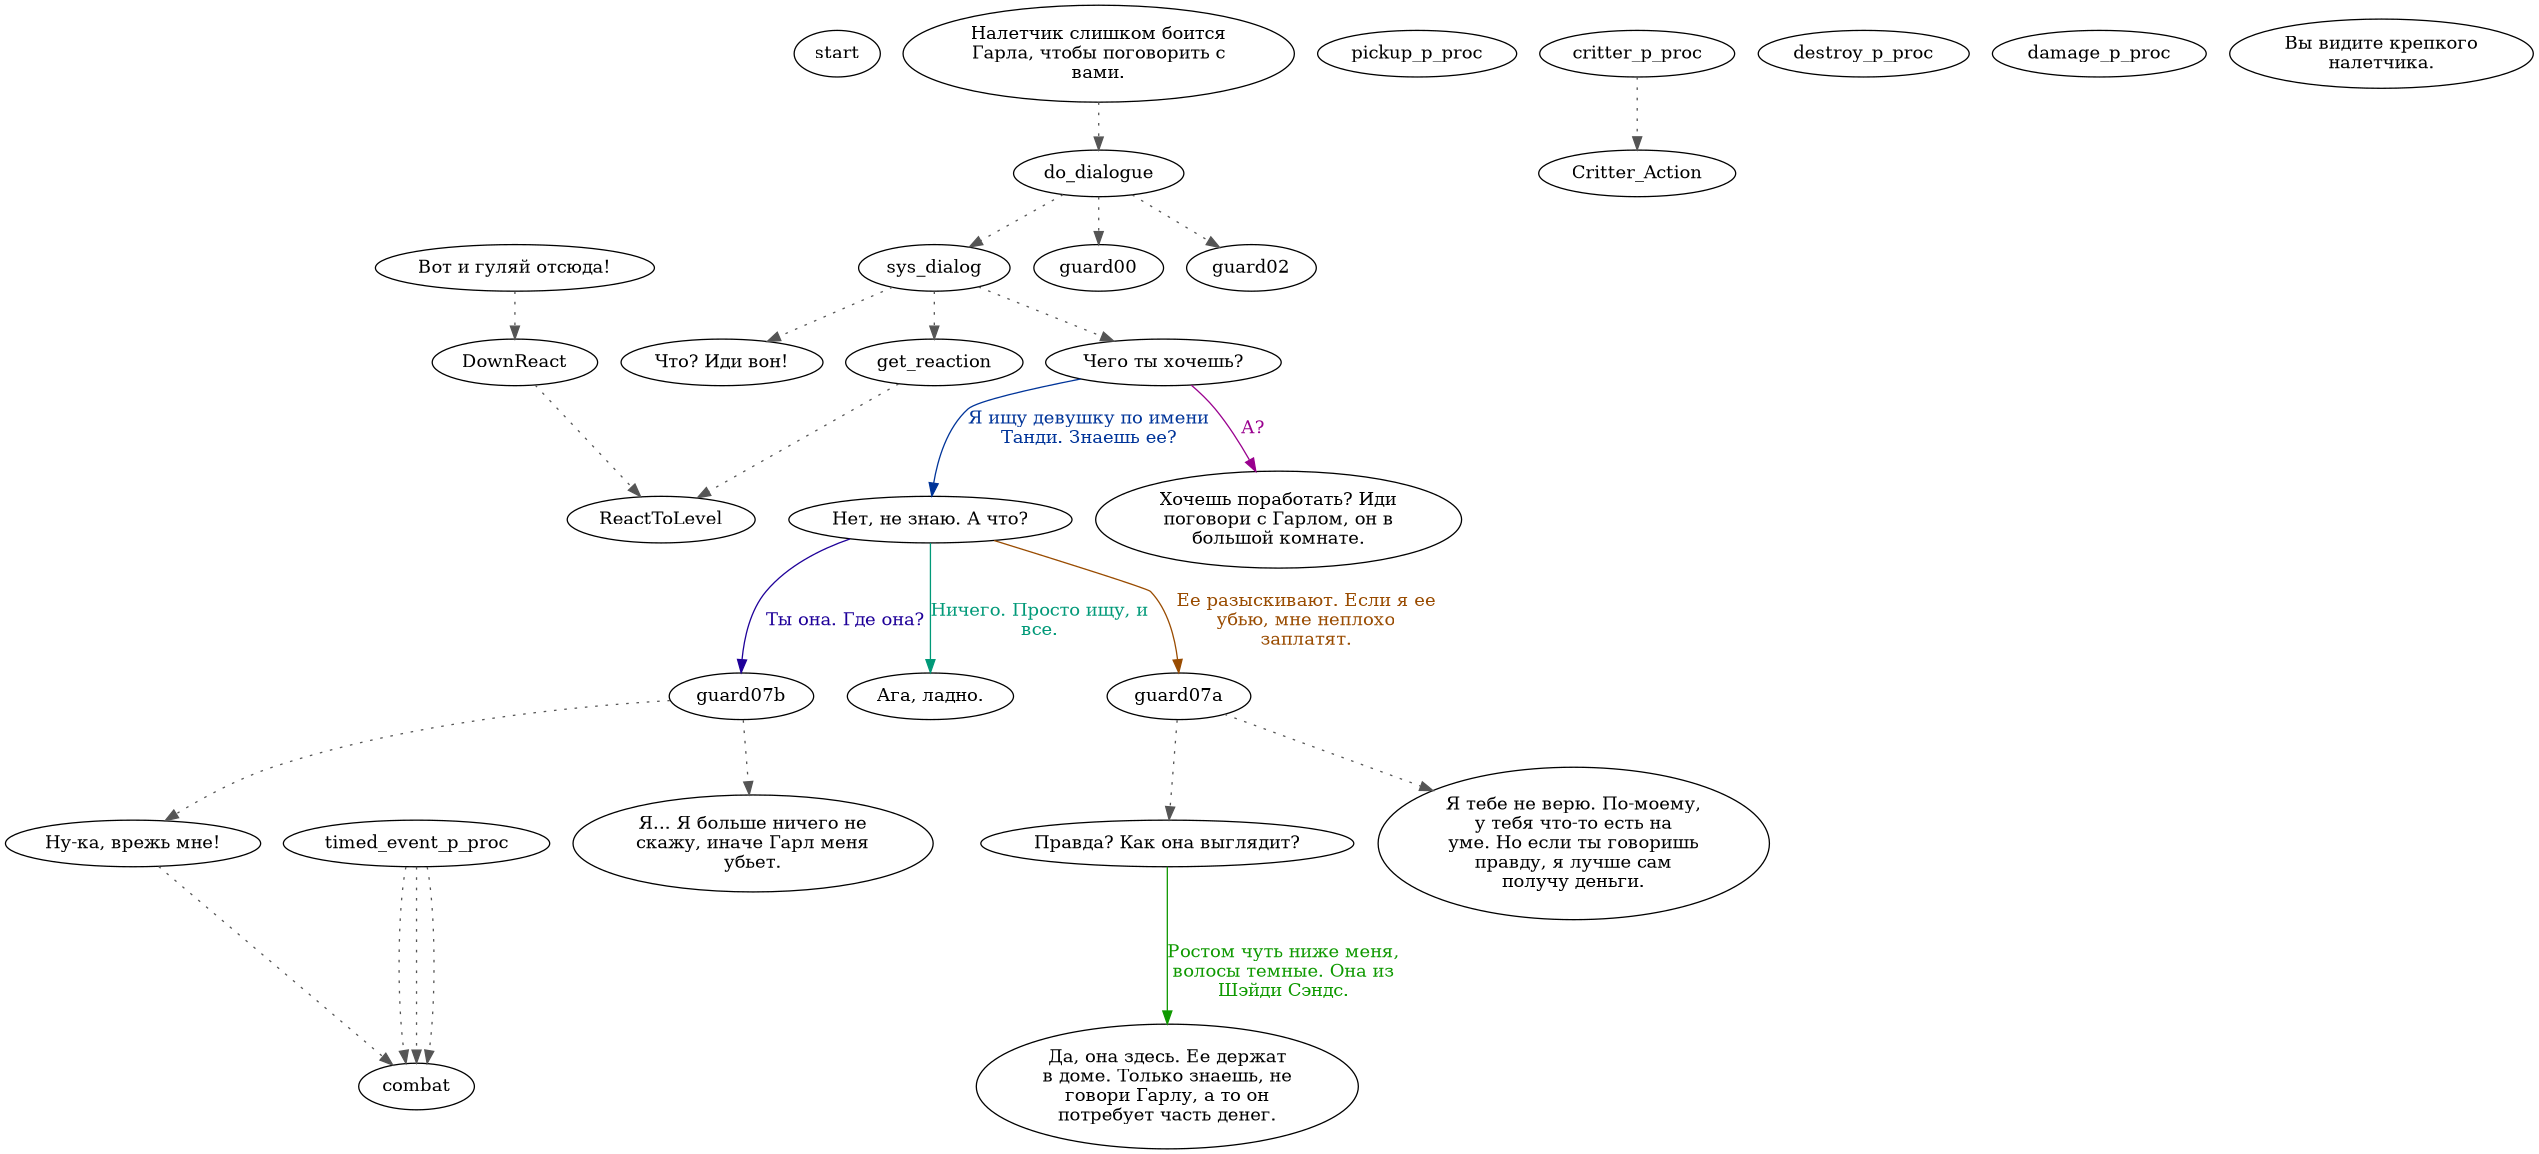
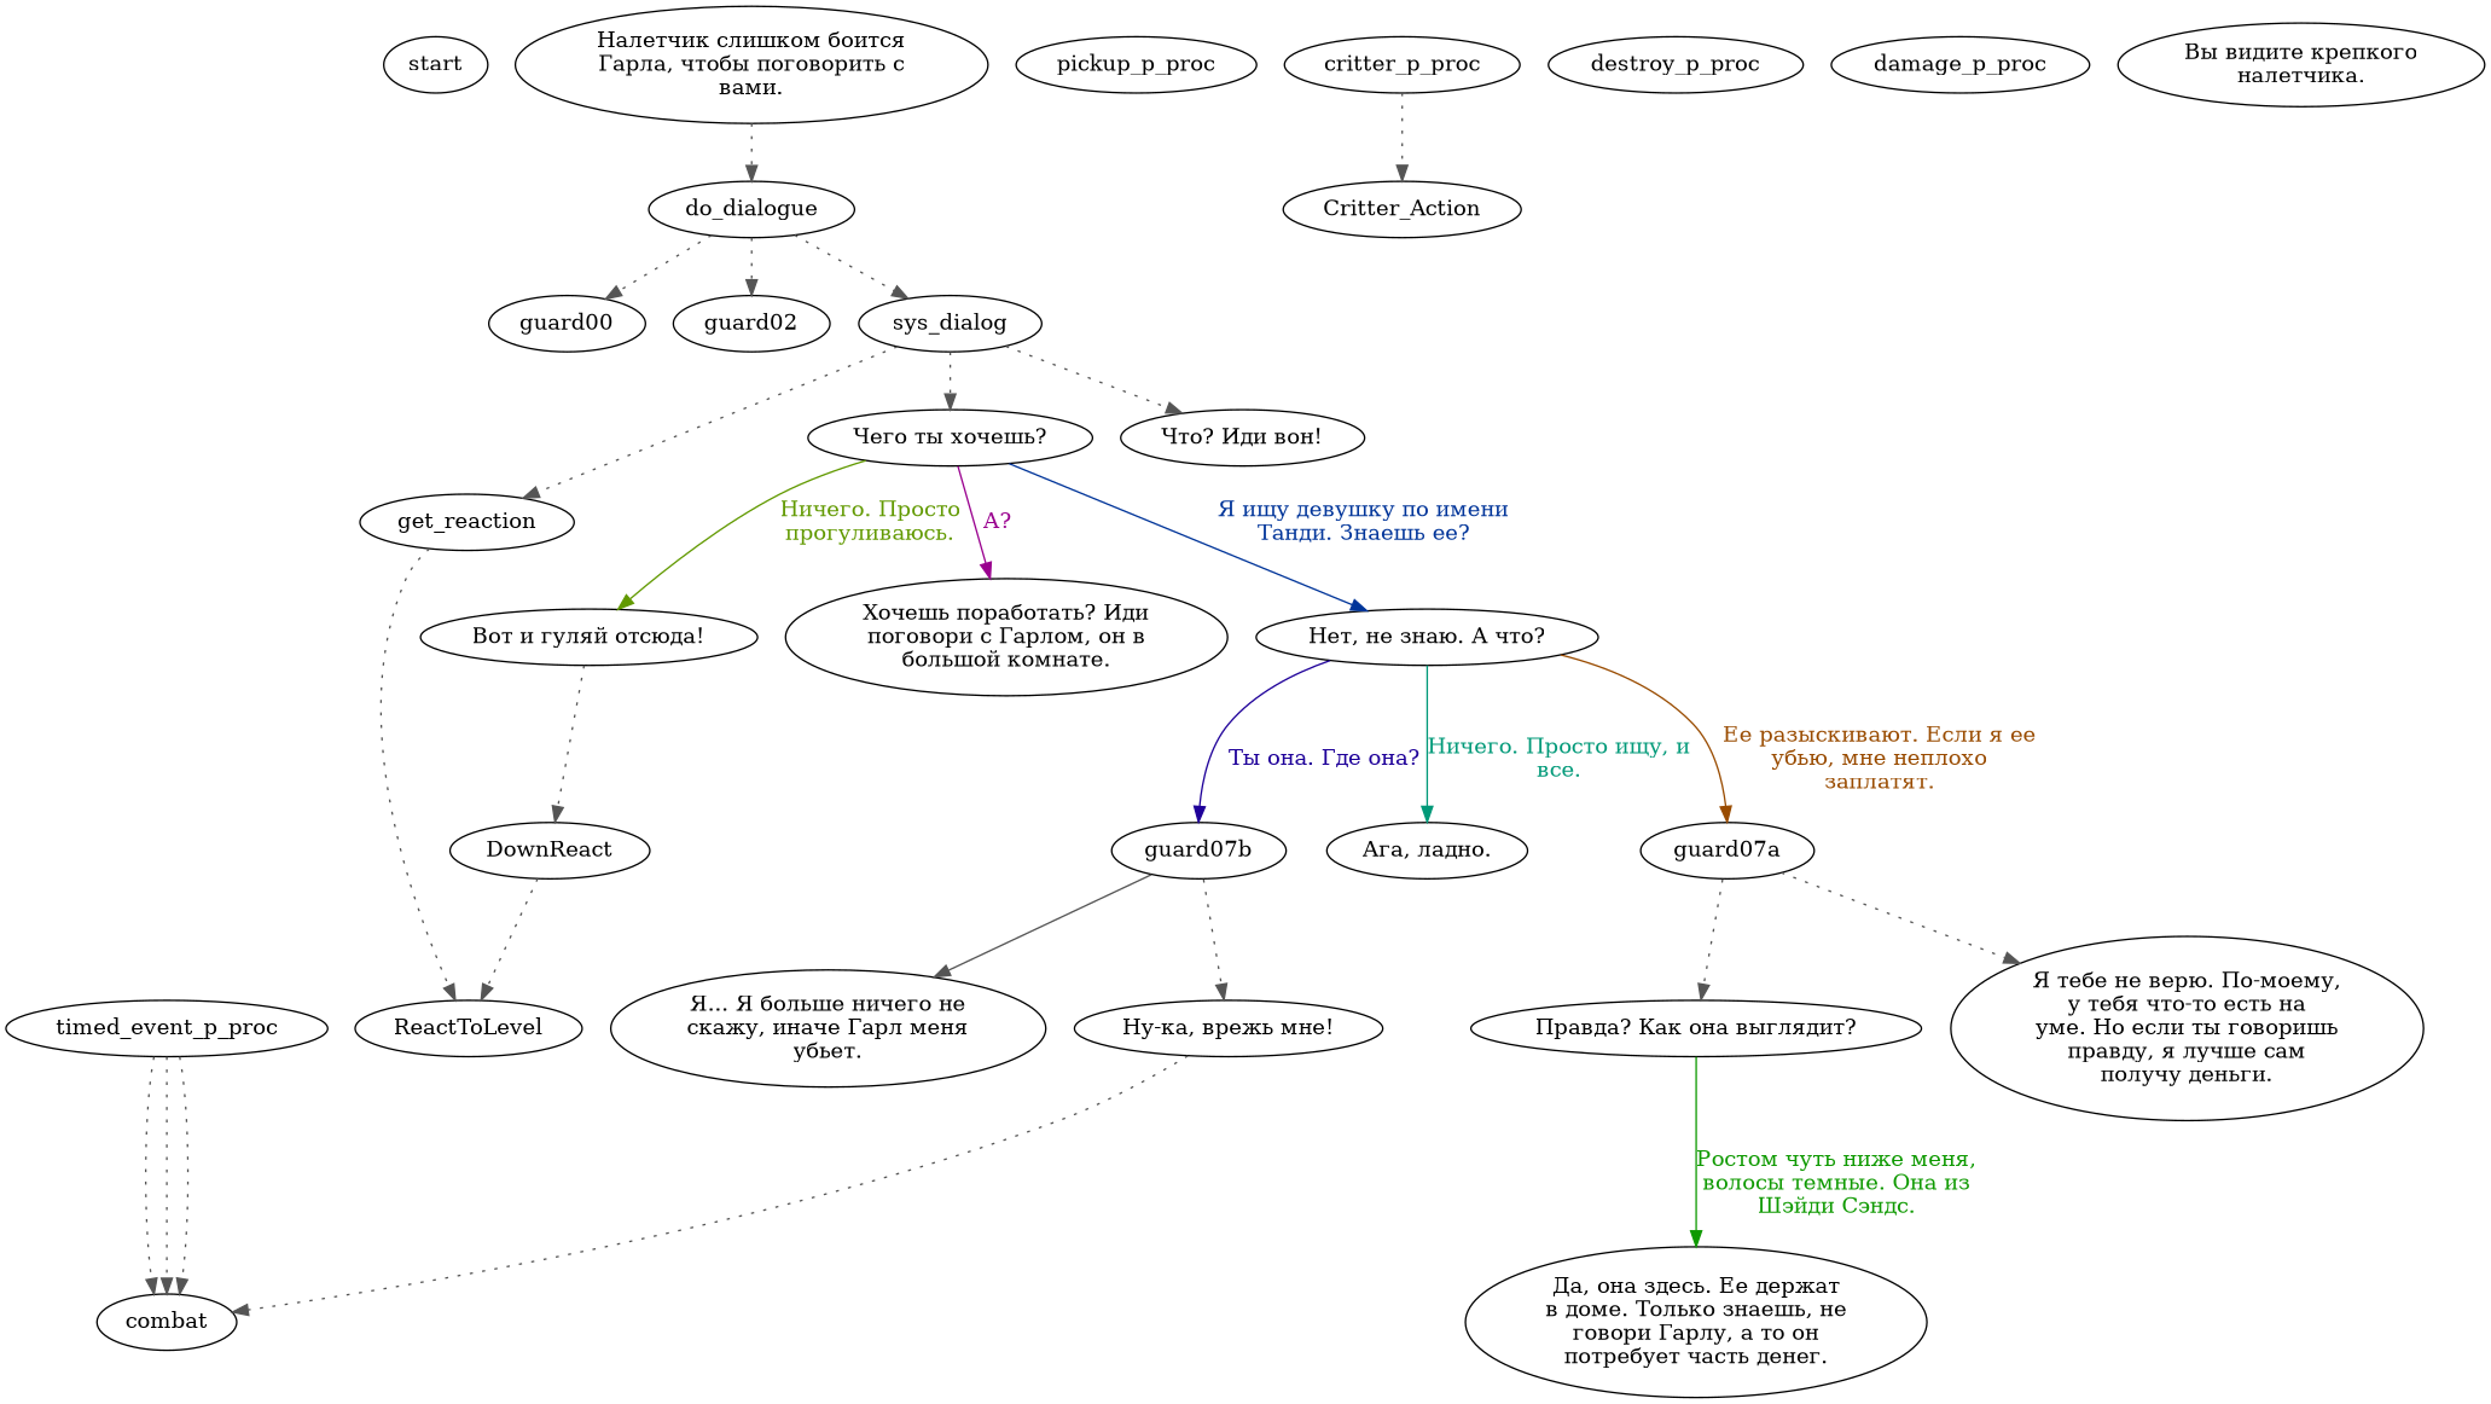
  digraph {
    node [color="#000000" fillcolor="#FFFFFF" style=filled]
    edge [color="#555555" style=dotted]
    start
    timed_event_p_proc
    combat
    n4 [label="Налетчик слишком боится\nГарла, чтобы поговорить с\nвами."]
    do_dialogue
    guard00
    guard02
    sys_dialog
    get_reaction
    n10 [label="Чего ты хочешь?"]
    n11 [label="Что? Иди вон!"]
    pickup_p_proc
    critter_p_proc
    Critter_Action
    destroy_p_proc
    damage_p_proc
    n17 [label="Вы видите крепкого\nналетчика."]
    ReactToLevel
    n19 [label="Нет, не знаю. А что?"]
    n20 [label="Вот и гуляй отсюда!"]
    n21 [label="Хочешь поработать? Иди\nпоговори с Гарлом, он в\nбольшой комнате."]
    n22 [label="Ага, ладно."]
    guard07a
    guard07b
    DownReact
    n26 [label="Правда? Как она выглядит?"]
    n27 [label="Я тебе не верю. По-моему,\nу тебя что-то есть на\nуме. Но если ты говоришь\nправду, я лучше сам\nполучу деньги."]
    n28 [label="Я... Я больше ничего не\nскажу, иначе Гарл меня\nубьет."]
    n29 [label="Ну-ка, врежь мне!"]
    n30 [label="Да, она здесь. Ее держат\nв доме. Только знаешь, не\nговори Гарлу, а то он\nпотребует часть денег."]
    timed_event_p_proc -> combat
    timed_event_p_proc -> combat
    timed_event_p_proc -> combat
    n4 -> do_dialogue
    do_dialogue -> guard00
    do_dialogue -> guard02
    do_dialogue -> sys_dialog
    sys_dialog -> get_reaction
    sys_dialog -> n10
    sys_dialog -> n11
    get_reaction -> ReactToLevel
    n10 -> n19 [color="#003499" fontcolor="#003499" label="Я ищу девушку по имени\nТанди. Знаешь ее?" style=""]
+   n10 -> n20 [color="#619900" fontcolor="#619900" label="Ничего. Просто\nпрогуливаюсь." style=""]
    n10 -> n21 [color="#99008E" fontcolor="#99008E" label="А?" style=""]
    critter_p_proc -> Critter_Action
    n19 -> n22 [color="#009978" fontcolor="#009978" label="Ничего. Просто ищу, и\nвсе." style=""]
    n19 -> guard07a [color="#994B00" fontcolor="#994B00" label="Ее разыскивают. Если я ее\nубью, мне неплохо\nзаплатят." style=""]
    n19 -> guard07b [color="#1E0099" fontcolor="#1E0099" label="Ты она. Где она?" style=""]
    n20 -> DownReact
    guard07a -> n26
    guard07a -> n27
-   guard07b -> n28
+   guard07b -> n28 [style=solid]
    guard07b -> n29
    DownReact -> ReactToLevel
    n26 -> n30 [color="#0E9900" fontcolor="#0E9900" label="Ростом чуть ниже меня,\nволосы темные. Она из\nШэйди Сэндс." style=""]
    n29 -> combat
  }
